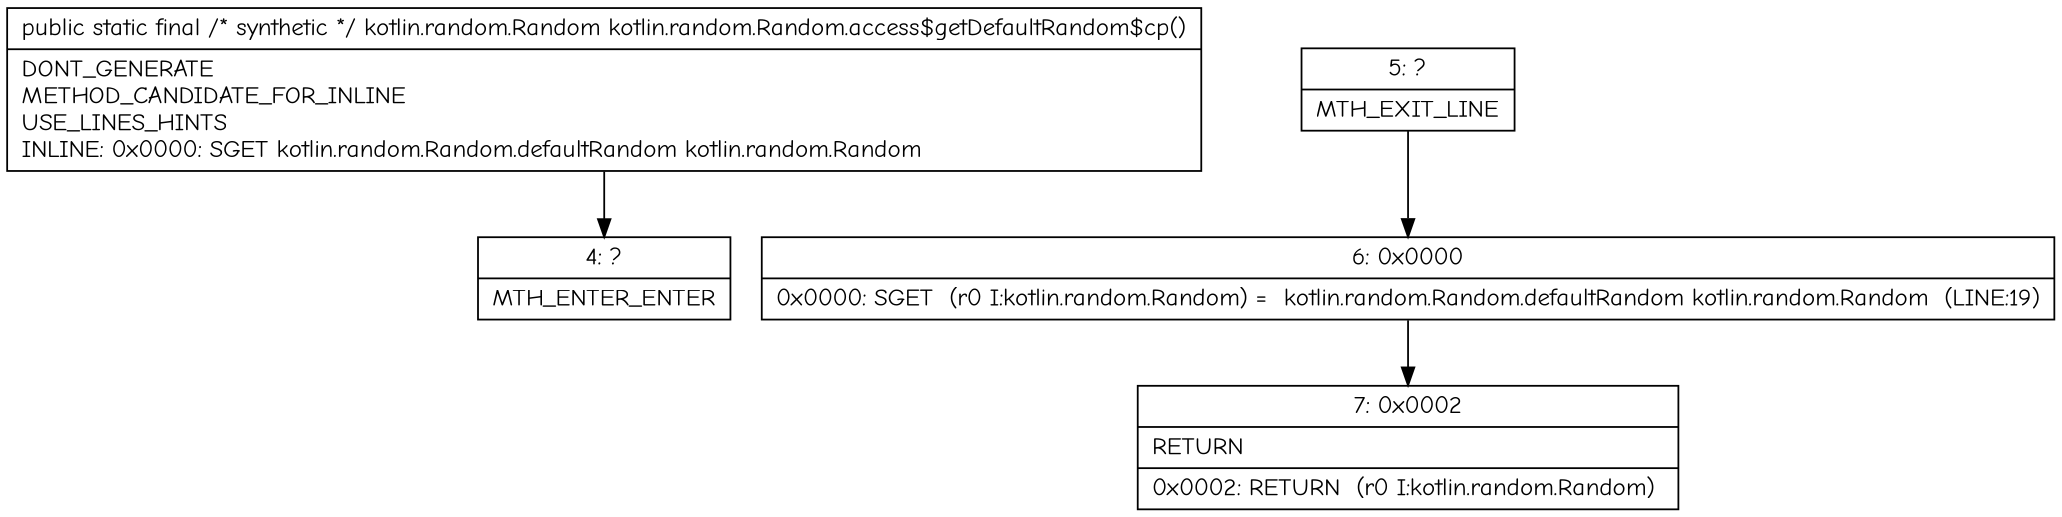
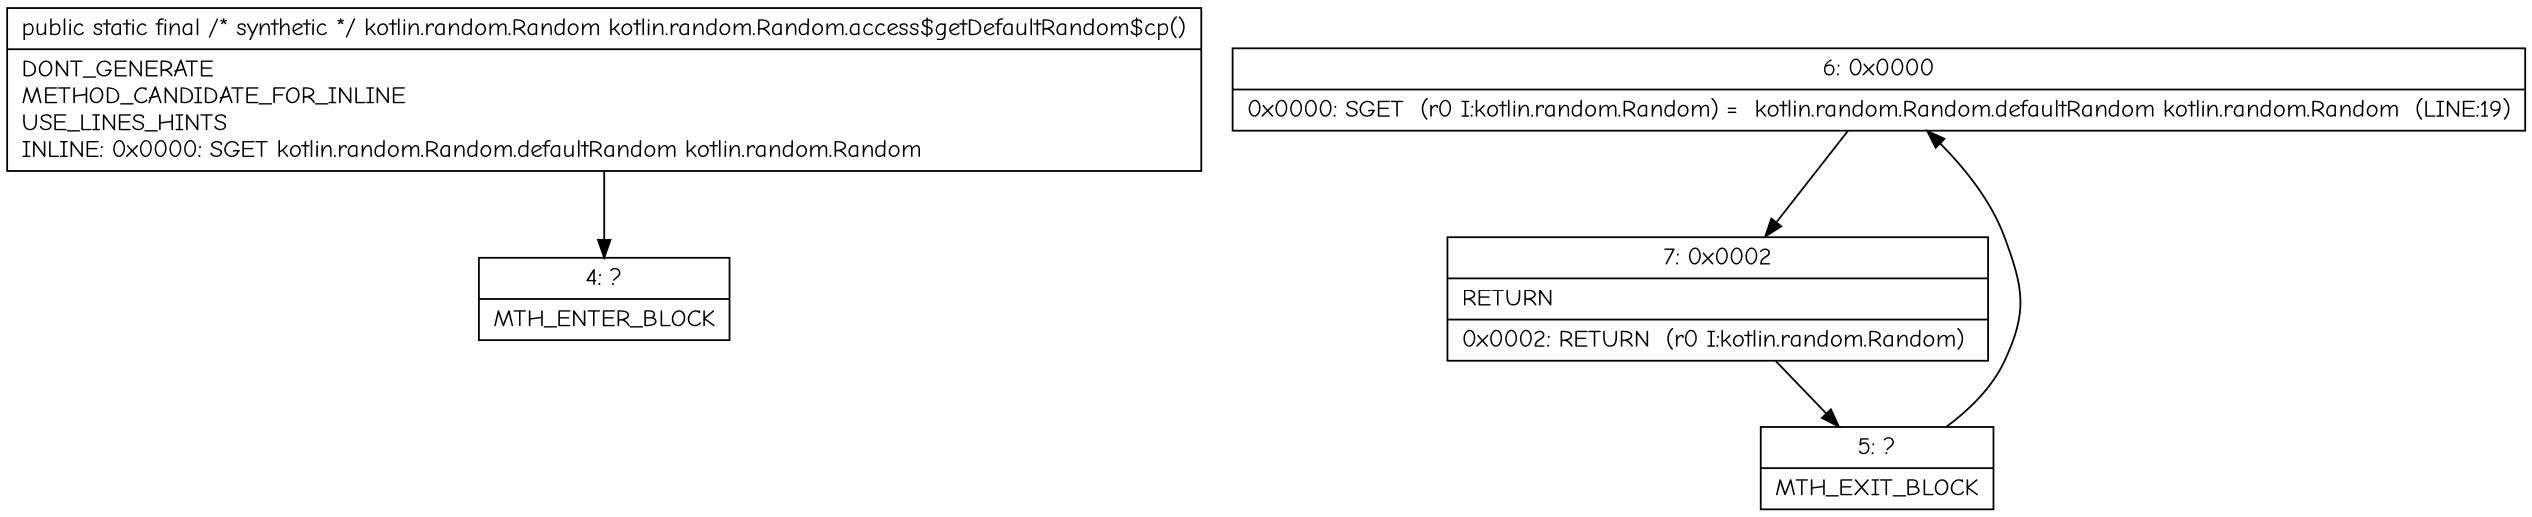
  digraph {
    fontname="Comic Neue"
    node [fontname="Comic Neue" shape=record]
    edge [fontname="Comic Neue"]
-   n1 [label="{4\:\ ?|MTH_ENTER_ENTER\l}"]
+   n1 [label="{4\:\ ?|MTH_ENTER_BLOCK\l}"]
    n2 [label="{6\:\ 0x0000|0x0000: SGET  (r0 I:kotlin.random.Random) =  kotlin.random.Random.defaultRandom kotlin.random.Random  (LINE:19)\l}"]
    n3 [label="{7\:\ 0x0002|RETURN\l|0x0002: RETURN  (r0 I:kotlin.random.Random) \l}"]
-   n4 [label="{5\:\ ?|MTH_EXIT_LINE\l}"]
+   n4 [label="{5\:\ ?|MTH_EXIT_BLOCK\l}"]
    n5 [label="{public static final \/* synthetic *\/ kotlin.random.Random kotlin.random.Random.access$getDefaultRandom$cp()  | DONT_GENERATE\lMETHOD_CANDIDATE_FOR_INLINE\lUSE_LINES_HINTS\lINLINE: 0x0000: SGET   kotlin.random.Random.defaultRandom kotlin.random.Random\l}"]
    n2 -> n3
+   n3 -> n4
    n4 -> n2
    n5 -> n1
  }
